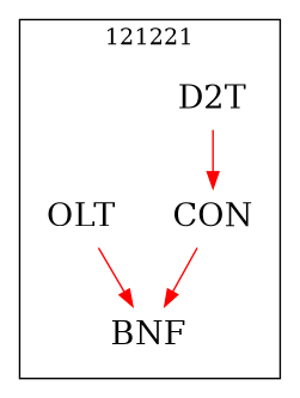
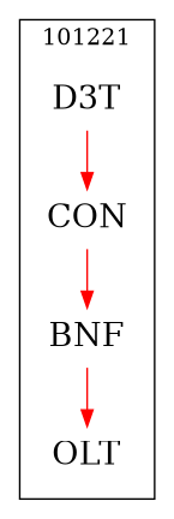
  strict digraph {
    node [fontsize=20 shape=plaintext]
    edge [color=red style=solid]
    n1 [label=CON]
    n2 [label=BNF]
-   n3 [label=D2T]
+   n3 [label=D3T]
    n4 [label=OLT]
    subgraph cluster_1 {
-     label=121221
+     label=101221
      labeldoc=t
      n1
      n2
      n3
      n4
    }
    n1 -> n2
    n3 -> n1
-   n4 -> n2
+   n2 -> n4
  }
